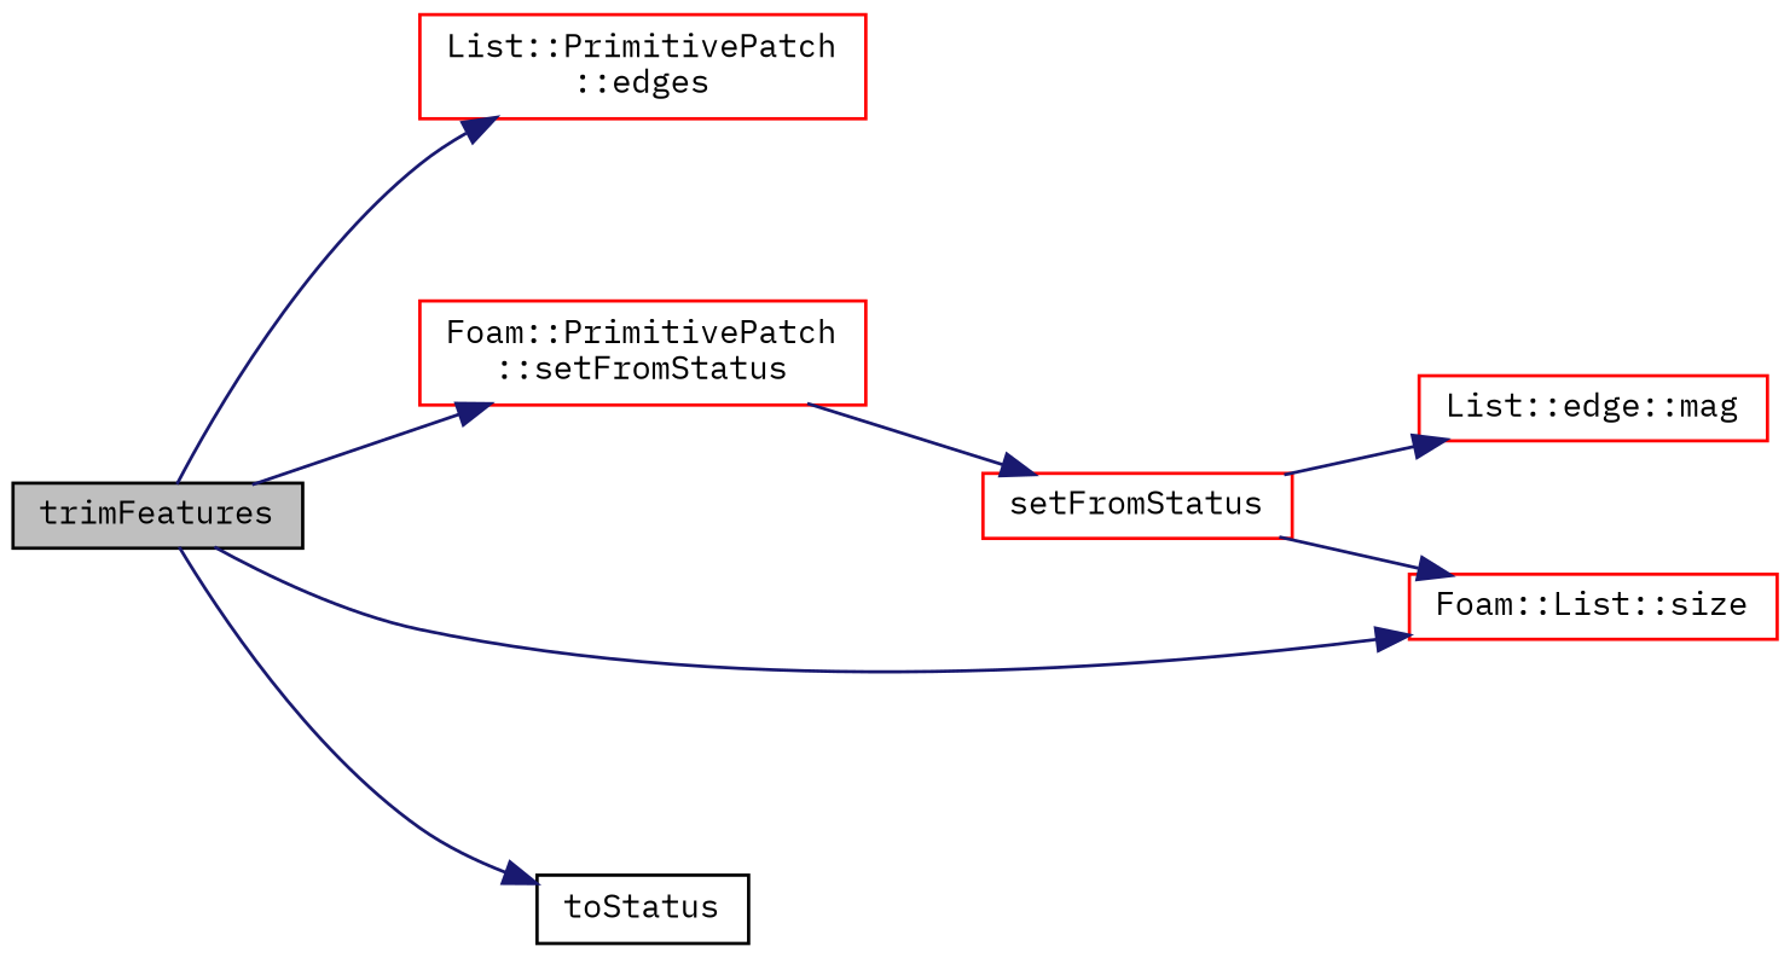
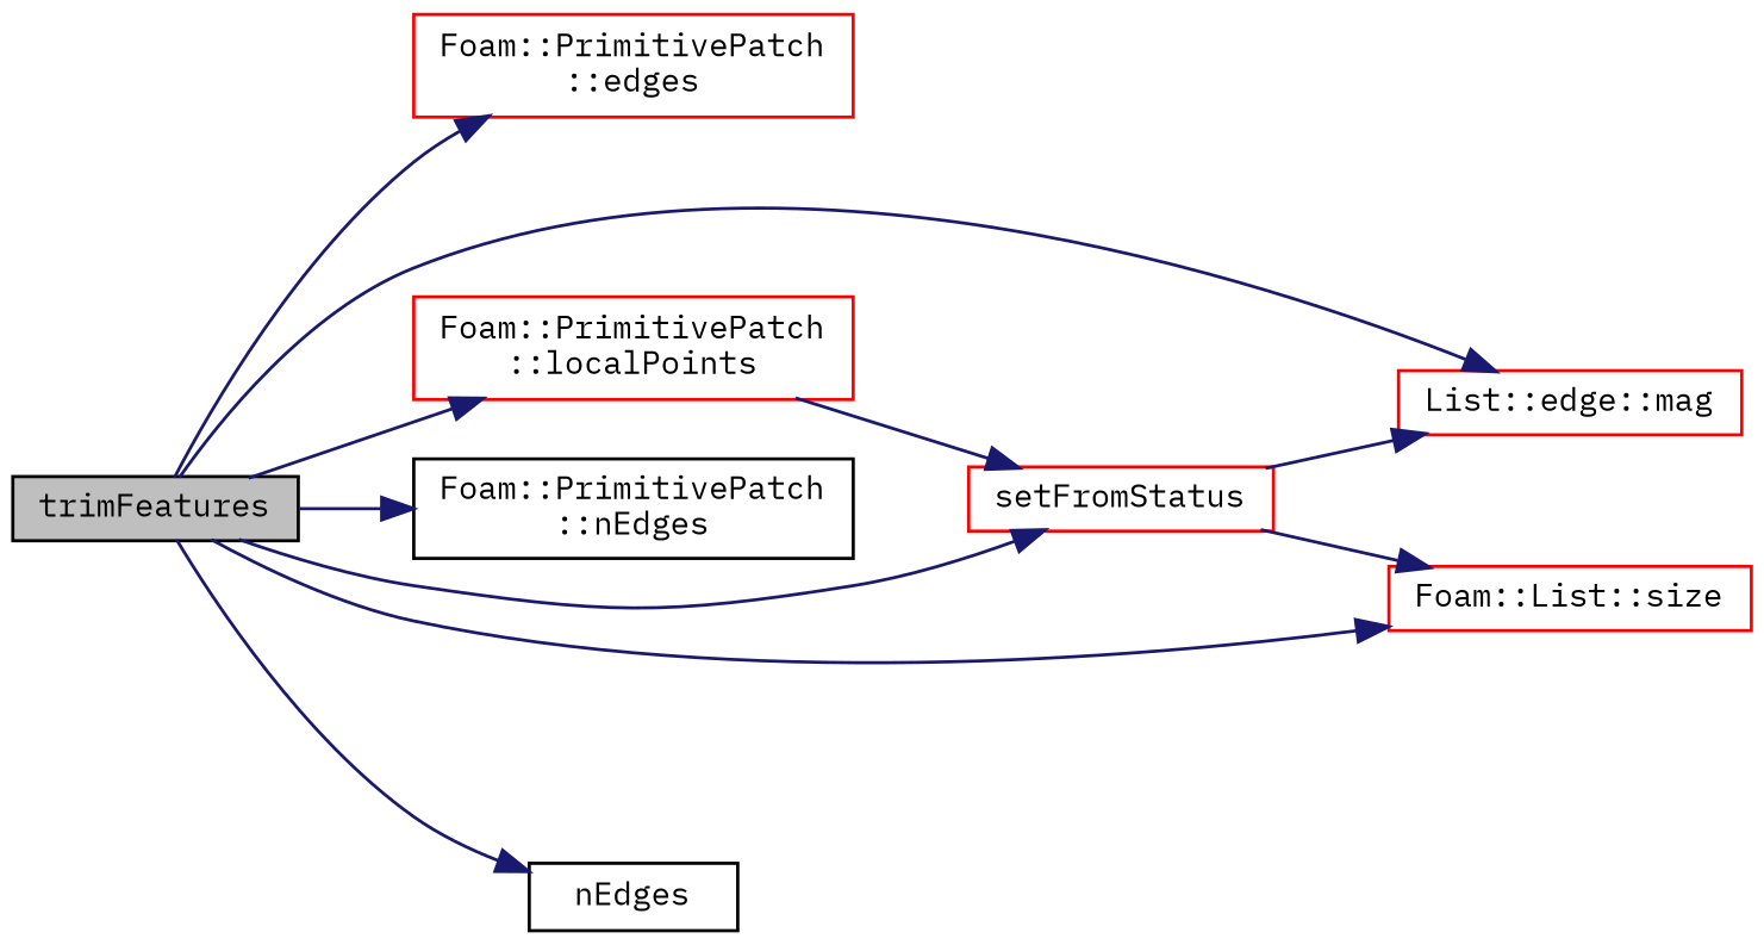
  digraph {
    fontname="IBM Plex Mono"
    rankdir=LR
    node [color=red fontname="IBM Plex Mono" fontsize=10 shape=record]
    edge [color=midnightblue fontname="IBM Plex Mono" fontsize=10 labelfontname=Helvetica labelfontsize=10 style=solid]
    n1 [color=black fillcolor=grey75 fontcolor=black height=0.2 label=trimFeatures style=filled width=0.4]
-   n2 [height=0.2 label="List::PrimitivePatch\l::edges" width=0.4]
-   n3 [height=0.2 label="Foam::PrimitivePatch\l::setFromStatus" width=0.4]
+   n2 [height=0.2 label="Foam::PrimitivePatch\l::edges" width=0.4]
+   n3 [height=0.2 label="Foam::PrimitivePatch\l::localPoints" width=0.4]
    n4 [height=0.2 label="List::edge::mag" width=0.4]
+   n5 [color=black height=0.2 label="Foam::PrimitivePatch\l::nEdges" width=0.4]
    n6 [height=0.2 label=setFromStatus width=0.4]
    n7 [height=0.2 label="Foam::List::size" width=0.4]
-   n8 [color=black height=0.2 label=toStatus width=0.4]
+   n8 [color=black height=0.2 label=nEdges width=0.4]
    n1 -> n2
    n1 -> n3
+   n1 -> n4
+   n1 -> n5
+   n1 -> n6
    n1 -> n7
    n1 -> n8
    n3 -> n6
    n6 -> n4
    n6 -> n7
  }
